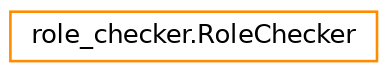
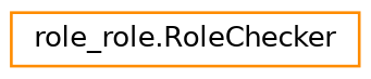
  digraph {
    rankdir=TB
-   n1 [color=darkorange fillcolor=white fontname=Helvetica fontsize=10 height=0.2 label="role_checker.RoleChecker" shape=record style=filled width=0.4]
+   n1 [color=darkorange fillcolor=white fontname=Helvetica fontsize=10 height=0.2 label="role_role.RoleChecker" shape=record style=filled width=0.4]
  }
